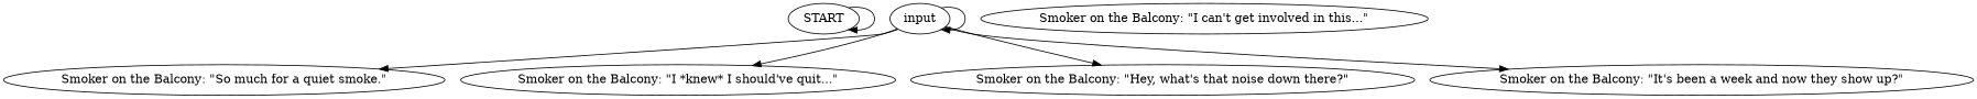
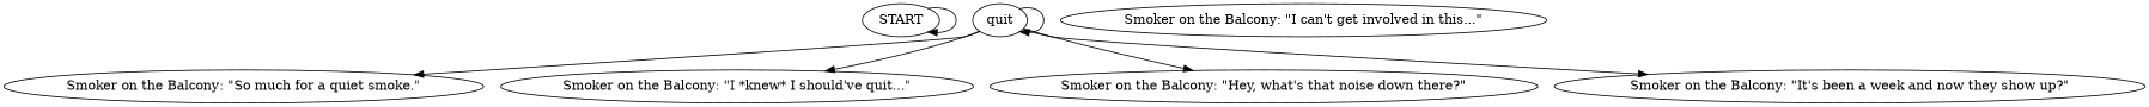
  digraph {
    n1 [label=START]
-   n2 [label=input]
+   n2 [label=quit]
    n3 [label="Smoker on the Balcony: \"So much for a quiet smoke.\""]
    n4 [label="Smoker on the Balcony: \"I *knew* I should've quit...\""]
    n5 [label="Smoker on the Balcony: \"Hey, what's that noise down there?\""]
    n6 [label="Smoker on the Balcony: \"It's been a week and now they show up?\""]
    n7 [label="Smoker on the Balcony: \"I can't get involved in this...\""]
    n1 -> n1
    n2 -> n2
    n2 -> n3
    n2 -> n4
    n2 -> n5
    n2 -> n6
  }
